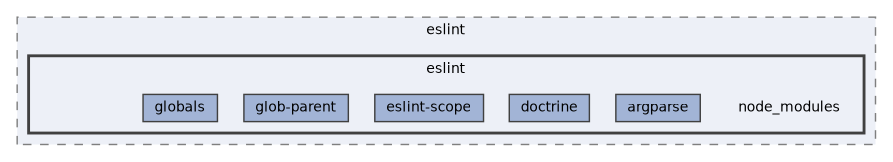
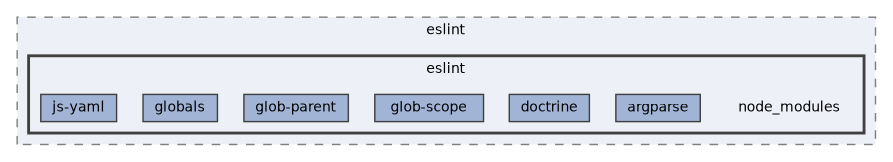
  digraph {
    compound=true
    node [fontname=Helvetica fontsize=10 shape=box color=grey25 fillcolor="#a2b4d6" style=filled]
    n1 [height=0.2 label=node_modules shape=plaintext width=0.4 color="" fillcolor="" style=""]
    n2 [height=0.2 label=argparse width=0.4]
    n3 [height=0.2 label=doctrine width=0.4]
-   n4 [height=0.2 label="eslint-scope" width=0.4]
+   n4 [height=0.2 label="glob-scope" width=0.4]
    n5 [height=0.2 label="glob-parent" width=0.4]
    n6 [height=0.2 label=globals width=0.4]
+   n7 [height=0.2 label="js-yaml" width=0.4]
    subgraph cluster_1 {
      bgcolor="#edf0f7"
      fontname=Helvetica
      fontsize=10
      label=eslint
      pencolor=grey50
      style="filled,dashed"
      subgraph cluster_2 {
        bgcolor="#edf0f7"
        fontname=Helvetica
        fontsize=10
        pencolor=grey25
        style="filled,bold"
        n1
        n2
        n3
        n4
        n5
        n6
+       n7
      }
    }
  }
